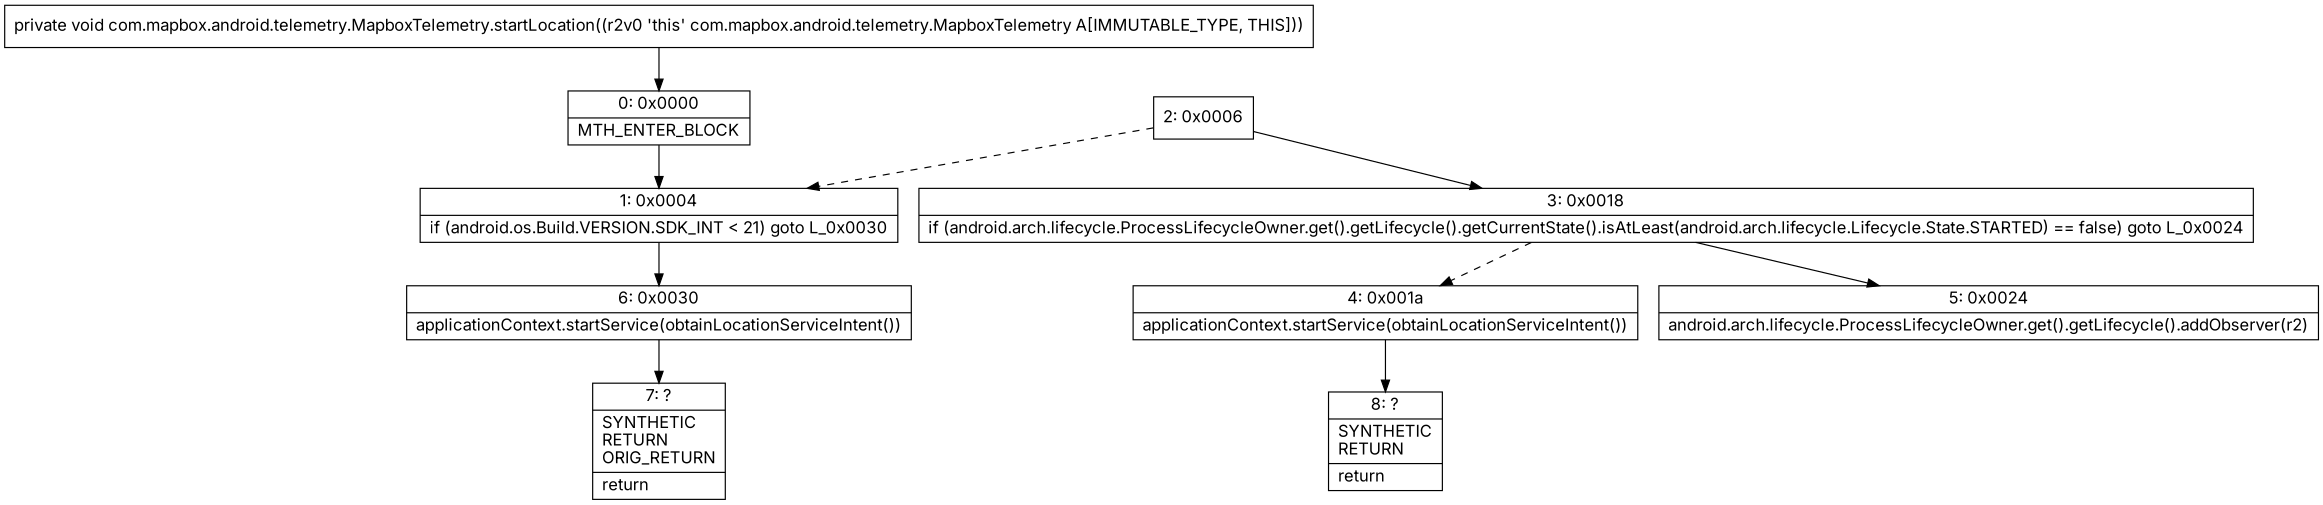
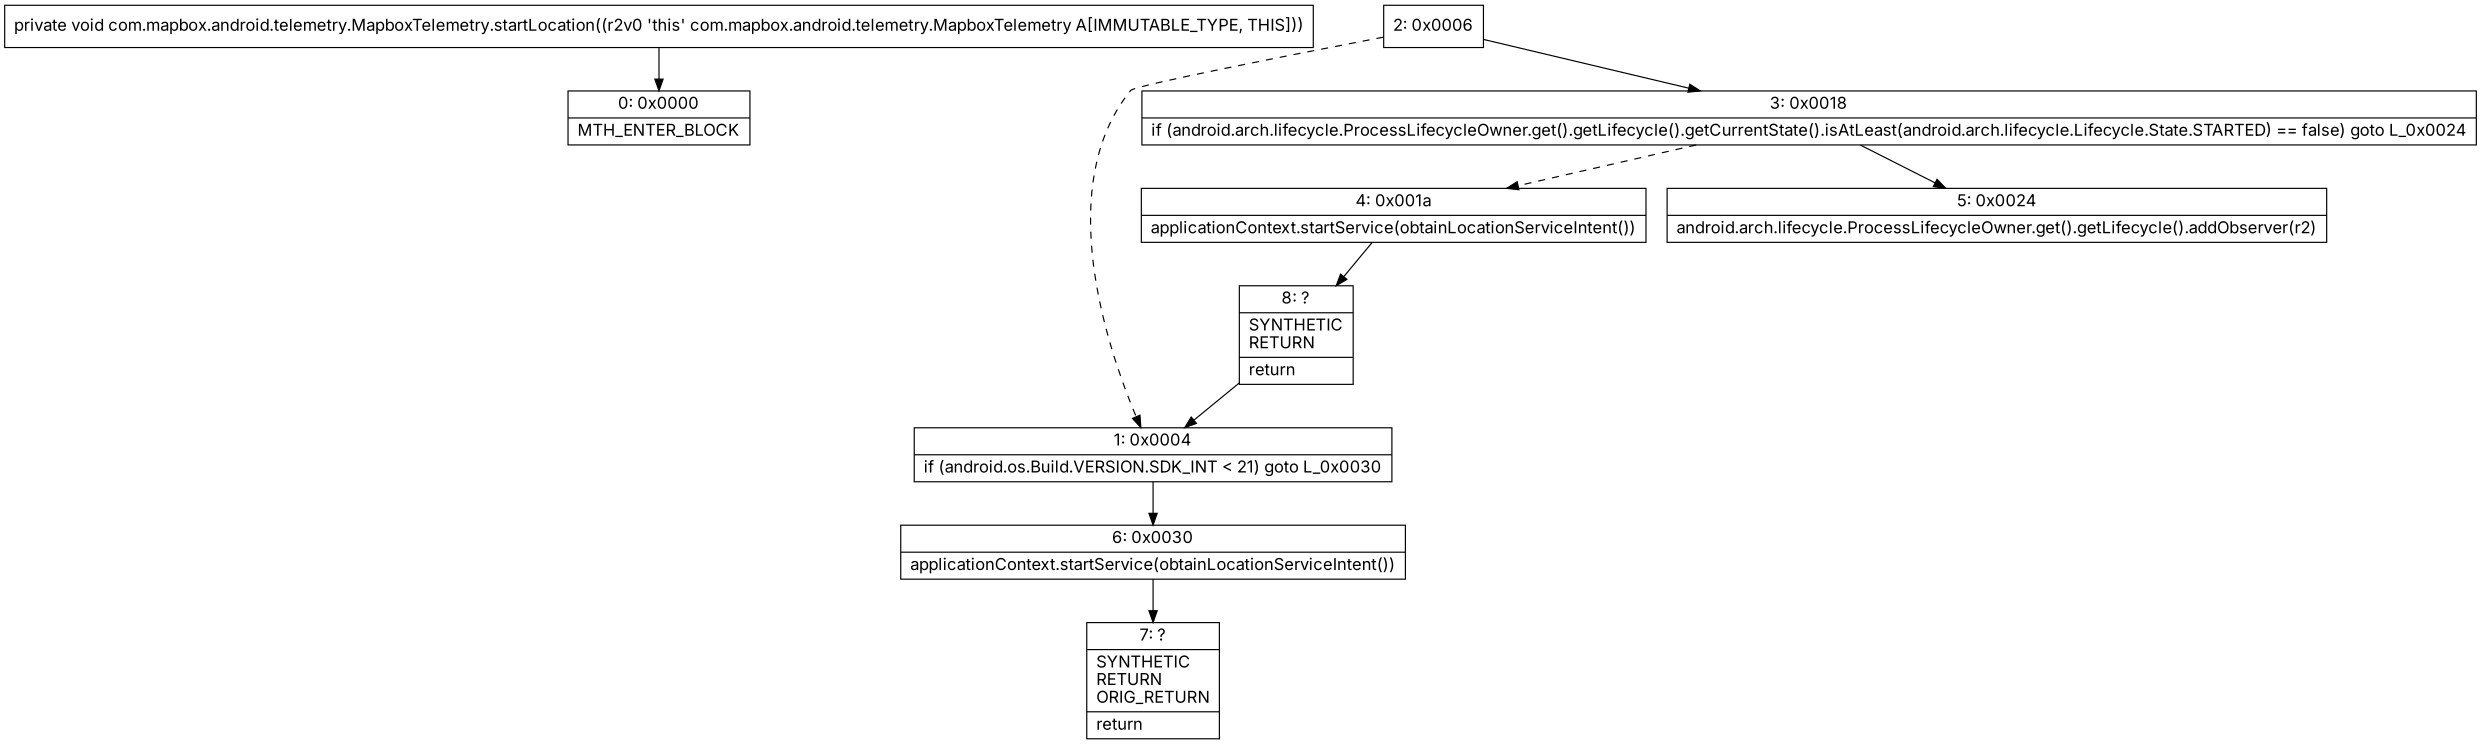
  digraph {
    fontname=Inter
    node [fontname=Inter shape=record]
    edge [fontname=Inter]
    n1 [label="{0\:\ 0x0000|MTH_ENTER_BLOCK\l}"]
    n2 [label="{1\:\ 0x0004|if (android.os.Build.VERSION.SDK_INT \< 21) goto L_0x0030\l}"]
    n3 [label="{6\:\ 0x0030|applicationContext.startService(obtainLocationServiceIntent())\l}"]
    n4 [label="{2\:\ 0x0006}"]
    n5 [label="{3\:\ 0x0018|if (android.arch.lifecycle.ProcessLifecycleOwner.get().getLifecycle().getCurrentState().isAtLeast(android.arch.lifecycle.Lifecycle.State.STARTED) == false) goto L_0x0024\l}"]
    n6 [label="{7\:\ ?|SYNTHETIC\lRETURN\lORIG_RETURN\l|return\l}"]
    n7 [label="{4\:\ 0x001a|applicationContext.startService(obtainLocationServiceIntent())\l}"]
    n8 [label="{5\:\ 0x0024|android.arch.lifecycle.ProcessLifecycleOwner.get().getLifecycle().addObserver(r2)\l}"]
    n9 [label="{8\:\ ?|SYNTHETIC\lRETURN\l|return\l}"]
    n10 [label="{private void com.mapbox.android.telemetry.MapboxTelemetry.startLocation((r2v0 'this' com.mapbox.android.telemetry.MapboxTelemetry A[IMMUTABLE_TYPE, THIS])) }"]
-   n1 -> n2
+   n9 -> n2
    n2 -> n3
    n3 -> n6
    n4 -> n2 [style=dashed]
    n4 -> n5
    n5 -> n7 [style=dashed]
    n5 -> n8
    n7 -> n9
    n10 -> n1
  }
